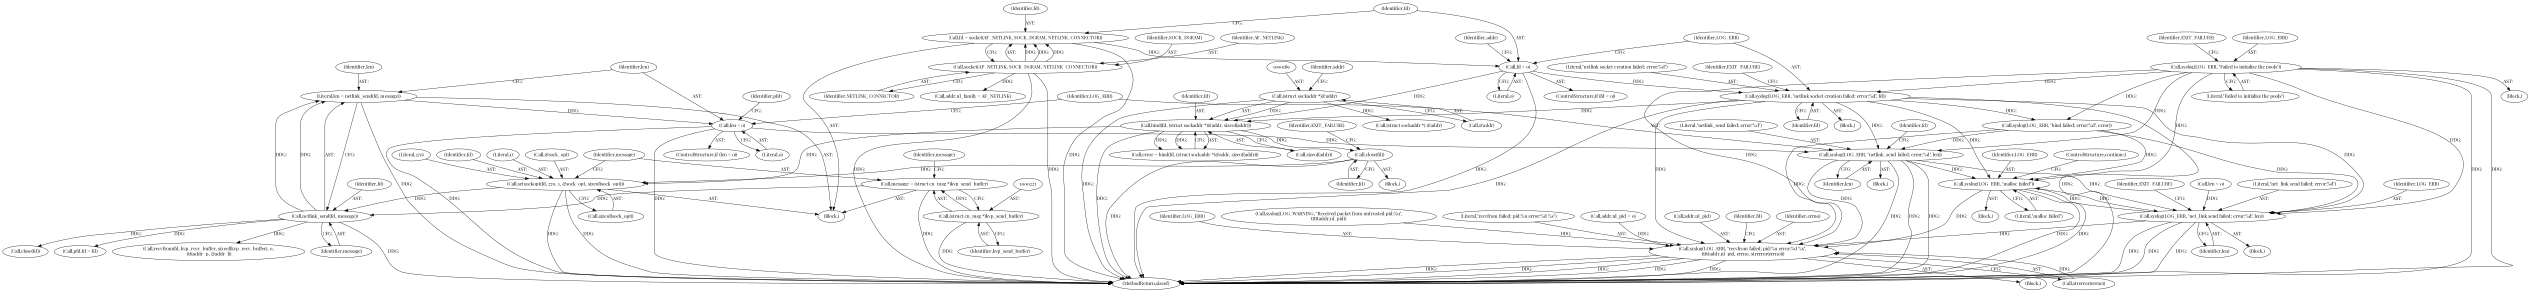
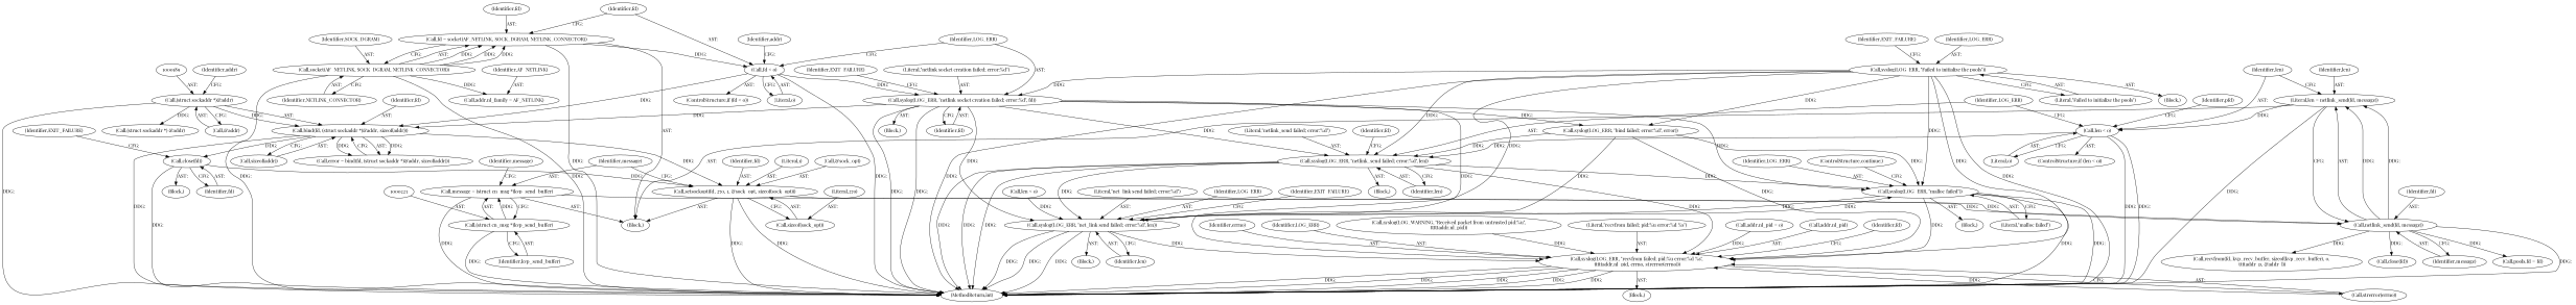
  digraph {
    fontname="Playfair Display"
    node [fontname="Playfair Display"]
    edge [fontname="Playfair Display"]
    n1 [label="(Literal,len = netlink_send(fd, message))"]
    n2 [label="(Call,netlink_send(fd, message))"]
    n3 [label="(Call,len < 0)"]
    n4 [label="(Block,)"]
-   n5 [label="(MethodReturn,sizeof)"]
+   n5 [label="(MethodReturn,int)"]
    n6 [label="(Identifier,message)"]
    n7 [label="(Call,recvfrom(fd, kvp_recv_buffer, sizeof(kvp_recv_buffer), 0,\n \t\t\t\taddr_p, &addr_l))"]
    n8 [label="(Call,close(fd))"]
-   n9 [label="(Call,pfd.fd = fd)"]
+   n9 [label="(Call,pools.fd = fd)"]
    n10 [label="(Call,syslog(LOG_ERR, \"netlink_send failed; error:%d\", len))"]
    n11 [label="(ControlStructure,if (len < 0))"]
    n12 [label="(Literal,0)"]
    n13 [label="(Call,setsockopt(fd, 270, 1, &sock_opt, sizeof(sock_opt)))"]
    n14 [label="(Call,sizeof(sock_opt))"]
    n15 [label="(Call,bind(fd, (struct sockaddr *)&addr, sizeof(addr)))"]
    n16 [label="(Call,close(fd))"]
    n17 [label="(Call,sizeof(addr))"]
    n18 [label="(Call,error = bind(fd, (struct sockaddr *)&addr, sizeof(addr)))"]
    n19 [label="(Identifier,fd)"]
    n20 [label="(Block,)"]
    n21 [label="(Call,fd < 0)"]
    n22 [label="(Call,syslog(LOG_ERR, \"netlink socket creation failed; error:%d\", fd))"]
    n23 [label="(Literal,0)"]
    n24 [label="(ControlStructure,if (fd < 0))"]
    n25 [label="(Call,syslog(LOG_ERR, \"recvfrom failed; pid:%u error:%d %s\",\n \t\t\t\t\taddr.nl_pid, errno, strerror(errno)))"]
    n26 [label="(Call,syslog(LOG_ERR, \"malloc failed\"))"]
    n27 [label="(Call,syslog(LOG_ERR, \"net_link send failed; error:%d\", len))"]
    n28 [label="(Identifier,fd)"]
    n29 [label="(Block,)"]
    n30 [label="(Call,syslog(LOG_ERR, \"bind failed; error:%d\", error))"]
    n31 [label="(Call,fd = socket(AF_NETLINK, SOCK_DGRAM, NETLINK_CONNECTOR))"]
    n32 [label="(Call,socket(AF_NETLINK, SOCK_DGRAM, NETLINK_CONNECTOR))"]
    n33 [label="(Identifier,NETLINK_CONNECTOR)"]
    n34 [label="(Call,addr.nl_family = AF_NETLINK)"]
    n35 [label="(Block,)"]
    n36 [label="(Identifier,len)"]
    n37 [label="(Block,)"]
    n38 [label="(Call,strerror(errno))"]
    n39 [label="(Block,)"]
    n40 [label="(Literal,\"malloc failed\")"]
    n41 [label="(Block,)"]
    n42 [label="(Identifier,len)"]
    n43 [label="(Call,syslog(LOG_ERR, \"Failed to initialize the pools\"))"]
    n44 [label="(Literal,\"Failed to initialize the pools\")"]
    n45 [label="(Block,)"]
    n46 [label="(Call,(struct sockaddr *)&addr)"]
    n47 [label="(Call,(struct sockaddr *) &addr)"]
    n48 [label="(Call,&addr)"]
    n49 [label="(Call,message = (struct cn_msg *)kvp_send_buffer)"]
    n50 [label="(Call,(struct cn_msg *)kvp_send_buffer)"]
    n51 [label="(Identifier,kvp_send_buffer)"]
    n52 [label="(Identifier,errno)"]
    n53 [label="(Literal,\"netlink_send failed; error:%d\")"]
    n54 [label="(Identifier,LOG_ERR)"]
    n55 [label="(Call,len < 0)"]
    n56 [label="(Identifier,len)"]
    n57 [label="(Literal,1)"]
    n58 [label="(Identifier,AF_NETLINK)"]
    n59 [label="(Identifier,LOG_ERR)"]
    n60 [label="(Identifier,fd)"]
    n61 [label="(Identifier,addr)"]
    n62 [label="(Identifier,SOCK_DGRAM)"]
    n63 [label="(Call,&sock_opt)"]
    n64 [label="(Identifier,fd)"]
    n65 [label="(Identifier,EXIT_FAILURE)"]
    n66 [label="(Identifier,fd)"]
    n67 [label="(Identifier,EXIT_FAILURE)"]
    n68 [label="(Identifier,fd)"]
    n69 [label="(ControlStructure,continue;)"]
    n70 [label="(Identifier,EXIT_FAILURE)"]
    n71 [label="(Identifier,message)"]
    n72 [label="(Identifier,fd)"]
    n73 [label="(Literal,\"net_link send failed; error:%d\")"]
    n74 [label="(Identifier,LOG_ERR)"]
    n75 [label="(Identifier,message)"]
    n76 [label="(Literal,270)"]
    n77 [label="(Call,syslog(LOG_WARNING, \"Received packet from untrusted pid:%u\",\n\t\t\t\t\taddr.nl_pid))"]
    n78 [label="(Identifier,addr)"]
    n79 [label="(Identifier,LOG_ERR)"]
    n80 [label="(Literal,\"netlink socket creation failed; error:%d\")"]
    n81 [label="(Identifier,LOG_ERR)"]
    n82 [label="(Literal,\"recvfrom failed; pid:%u error:%d %s\")"]
    n83 [label="(Identifier,len)"]
    n84 [label="(Identifier,pfd)"]
    n85 [label="(Call,addr.nl_pid = 0)"]
    n86 [label="(Call,addr.nl_pid)"]
    n87 [label="(Identifier,LOG_ERR)"]
    n88 [label="(Identifier,fd)"]
    n89 [label="(Identifier,fd)"]
    n90 [label="(Identifier,EXIT_FAILURE)"]
    1000189
    1000223
    n1 -> n2 [label="CFG: "]
    n1 -> n3 [label="DDG: "]
    n1 -> n4 [label="AST: "]
    n1 -> n5 [label="DDG: "]
    n2 -> n1 [label="AST: "]
    n2 -> n1 [label="DDG: "]
    n2 -> n1 [label="DDG: "]
    n2 -> n5 [label="DDG: "]
    n2 -> n6 [label="CFG: "]
    n2 -> n7 [label="DDG: "]
    n2 -> n8 [label="DDG: "]
    n2 -> n9 [label="DDG: "]
    n3 -> n5 [label="DDG: "]
    n3 -> n5 [label="DDG: "]
    n3 -> n10 [label="DDG: "]
    n3 -> n11 [label="AST: "]
    n3 -> n12 [label="CFG: "]
    n6 -> n2 [label="AST: "]
    n10 -> n5 [label="DDG: "]
    n10 -> n5 [label="DDG: "]
    n10 -> n5 [label="DDG: "]
    n10 -> n25 [label="DDG: "]
    n10 -> n26 [label="DDG: "]
    n10 -> n27 [label="DDG: "]
    n10 -> n35 [label="AST: "]
    n10 -> n36 [label="CFG: "]
    n12 -> n3 [label="AST: "]
    n13 -> n2 [label="DDG: "]
    n13 -> n4 [label="AST: "]
    n13 -> n5 [label="DDG: "]
    n13 -> n5 [label="DDG: "]
    n13 -> n14 [label="CFG: "]
    n14 -> n13 [label="AST: "]
    n15 -> n5 [label="DDG: "]
    n15 -> n13 [label="DDG: "]
    n15 -> n16 [label="DDG: "]
    n15 -> n17 [label="CFG: "]
    n15 -> n18 [label="AST: "]
    n15 -> n18 [label="DDG: "]
    n15 -> n18 [label="DDG: "]
    n16 -> n5 [label="DDG: "]
    n16 -> n13 [label="DDG: "]
    n16 -> n19 [label="CFG: "]
    n16 -> n20 [label="AST: "]
    n17 -> n15 [label="AST: "]
    n18 -> n15 [label="CFG: "]
    n19 -> n16 [label="AST: "]
    n21 -> n5 [label="DDG: "]
    n21 -> n15 [label="DDG: "]
    n21 -> n22 [label="DDG: "]
    n21 -> n23 [label="CFG: "]
    n21 -> n24 [label="AST: "]
    n22 -> n5 [label="DDG: "]
    n22 -> n5 [label="DDG: "]
    n22 -> n10 [label="DDG: "]
    n22 -> n15 [label="DDG: "]
    n22 -> n25 [label="DDG: "]
    n22 -> n26 [label="DDG: "]
    n22 -> n27 [label="DDG: "]
    n22 -> n28 [label="CFG: "]
    n22 -> n29 [label="AST: "]
    n22 -> n30 [label="DDG: "]
    n23 -> n21 [label="AST: "]
    n25 -> n5 [label="DDG: "]
    n25 -> n5 [label="DDG: "]
    n25 -> n5 [label="DDG: "]
    n25 -> n5 [label="DDG: "]
    n25 -> n5 [label="DDG: "]
    n25 -> n37 [label="AST: "]
    n25 -> n38 [label="CFG: "]
    n26 -> n5 [label="DDG: "]
    n26 -> n5 [label="DDG: "]
    n26 -> n25 [label="DDG: "]
    n26 -> n27 [label="DDG: "]
    n26 -> n39 [label="AST: "]
    n26 -> n40 [label="CFG: "]
    n27 -> n5 [label="DDG: "]
    n27 -> n5 [label="DDG: "]
    n27 -> n5 [label="DDG: "]
    n27 -> n25 [label="DDG: "]
    n27 -> n26 [label="DDG: "]
    n27 -> n41 [label="AST: "]
    n27 -> n42 [label="CFG: "]
    n28 -> n22 [label="AST: "]
    n30 -> n10 [label="DDG: "]
    n30 -> n25 [label="DDG: "]
    n30 -> n26 [label="DDG: "]
    n30 -> n27 [label="DDG: "]
    n31 -> n4 [label="AST: "]
    n31 -> n5 [label="DDG: "]
    n31 -> n21 [label="DDG: "]
    n31 -> n32 [label="CFG: "]
    n32 -> n5 [label="DDG: "]
    n32 -> n5 [label="DDG: "]
    n32 -> n31 [label="AST: "]
    n32 -> n31 [label="DDG: "]
    n32 -> n31 [label="DDG: "]
    n32 -> n31 [label="DDG: "]
    n32 -> n33 [label="CFG: "]
    n32 -> n34 [label="DDG: "]
    n33 -> n32 [label="AST: "]
    n36 -> n10 [label="AST: "]
    n38 -> n25 [label="AST: "]
    n38 -> n25 [label="DDG: "]
    n40 -> n26 [label="AST: "]
    n42 -> n27 [label="AST: "]
    n43 -> n5 [label="DDG: "]
    n43 -> n5 [label="DDG: "]
    n43 -> n10 [label="DDG: "]
    n43 -> n22 [label="DDG: "]
    n43 -> n25 [label="DDG: "]
    n43 -> n26 [label="DDG: "]
    n43 -> n27 [label="DDG: "]
    n43 -> n30 [label="DDG: "]
    n43 -> n44 [label="CFG: "]
    n43 -> n45 [label="AST: "]
    n44 -> n43 [label="AST: "]
    n46 -> n5 [label="DDG: "]
    n46 -> n15 [label="AST: "]
    n46 -> n15 [label="DDG: "]
    n46 -> n47 [label="DDG: "]
    n46 -> n48 [label="CFG: "]
    n48 -> n46 [label="AST: "]
    n49 -> n2 [label="DDG: "]
    n49 -> n4 [label="AST: "]
    n49 -> n5 [label="DDG: "]
    n49 -> n50 [label="CFG: "]
    n50 -> n5 [label="DDG: "]
    n50 -> n49 [label="AST: "]
    n50 -> n49 [label="DDG: "]
    n50 -> n51 [label="CFG: "]
    n51 -> n50 [label="AST: "]
    n52 -> n25 [label="AST: "]
    n53 -> n10 [label="AST: "]
    n54 -> n26 [label="AST: "]
    n55 -> n27 [label="DDG: "]
    n56 -> n1 [label="CFG: "]
    n56 -> n3 [label="AST: "]
    n57 -> n13 [label="AST: "]
-   n58 -> n32 [label="AST: "]
+   n58 -> n34 [label="AST: "]
    n59 -> n3 [label="CFG: "]
    n59 -> n10 [label="AST: "]
    n60 -> n10 [label="CFG: "]
    n61 -> n46 [label="CFG: "]
    n62 -> n32 [label="AST: "]
    n63 -> n13 [label="AST: "]
    n64 -> n31 [label="AST: "]
    n65 -> n43 [label="CFG: "]
    n66 -> n2 [label="AST: "]
    n67 -> n22 [label="CFG: "]
    n68 -> n21 [label="AST: "]
    n68 -> n31 [label="CFG: "]
    n69 -> n26 [label="CFG: "]
    n70 -> n16 [label="CFG: "]
    n71 -> n49 [label="CFG: "]
    n72 -> n15 [label="AST: "]
    n73 -> n27 [label="AST: "]
    n74 -> n25 [label="AST: "]
    n75 -> n13 [label="CFG: "]
    n75 -> n49 [label="AST: "]
-   n76 -> n13 [label="AST: "]
+   n76 -> n14 [label="AST: "]
    n77 -> n25 [label="DDG: "]
    n78 -> n21 [label="CFG: "]
    n79 -> n43 [label="AST: "]
    n80 -> n22 [label="AST: "]
    n81 -> n27 [label="AST: "]
    n82 -> n25 [label="AST: "]
    n83 -> n1 [label="AST: "]
    n84 -> n3 [label="CFG: "]
    n85 -> n25 [label="DDG: "]
    n86 -> n25 [label="AST: "]
    n87 -> n21 [label="CFG: "]
    n87 -> n22 [label="AST: "]
    n88 -> n25 [label="CFG: "]
    n89 -> n13 [label="AST: "]
    n90 -> n27 [label="CFG: "]
    1000189 -> n46 [label="AST: "]
    1000223 -> n50 [label="AST: "]
  }
